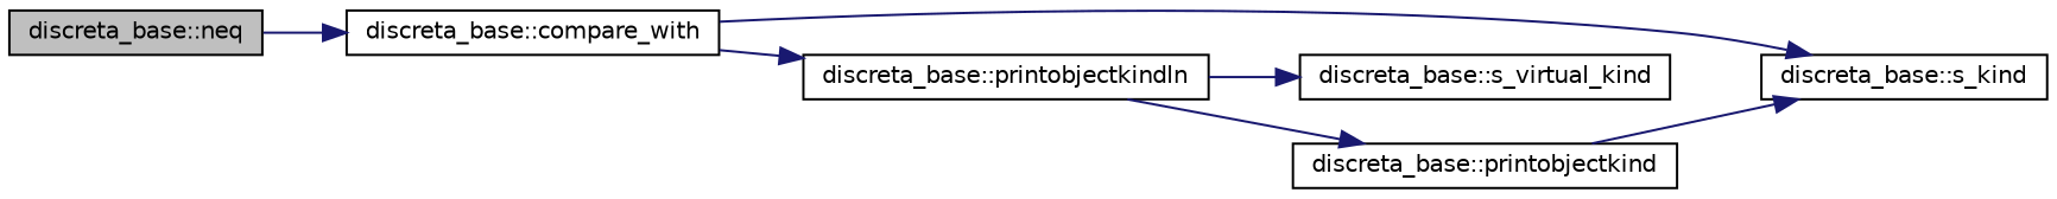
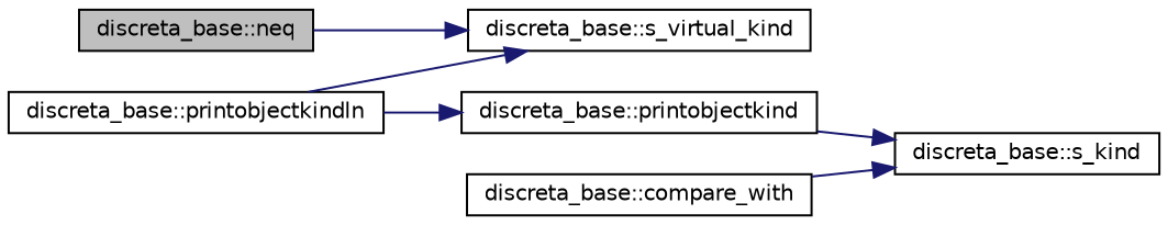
  digraph {
    rankdir=LR
    node [color=black fillcolor=white fontname=Helvetica fontsize=10 shape=record style=filled]
    edge [color=midnightblue fontname=Helvetica fontsize=10 labelfontname=Helvetica labelfontsize=10 style=solid]
    n1 [fillcolor=grey75 fontcolor=black height=0.2 label="discreta_base::neq" width=0.4]
    n2 [height=0.2 label="discreta_base::compare_with" width=0.4]
    n3 [height=0.2 label="discreta_base::s_kind" width=0.4]
    n4 [height=0.2 label="discreta_base::printobjectkindln" width=0.4]
    n5 [height=0.2 label="discreta_base::s_virtual_kind" width=0.4]
    n6 [height=0.2 label="discreta_base::printobjectkind" width=0.4]
-   n1 -> n2
+   n1 -> n5
    n2 -> n3
-   n2 -> n4
    n4 -> n5
    n4 -> n6
    n6 -> n3
  }
